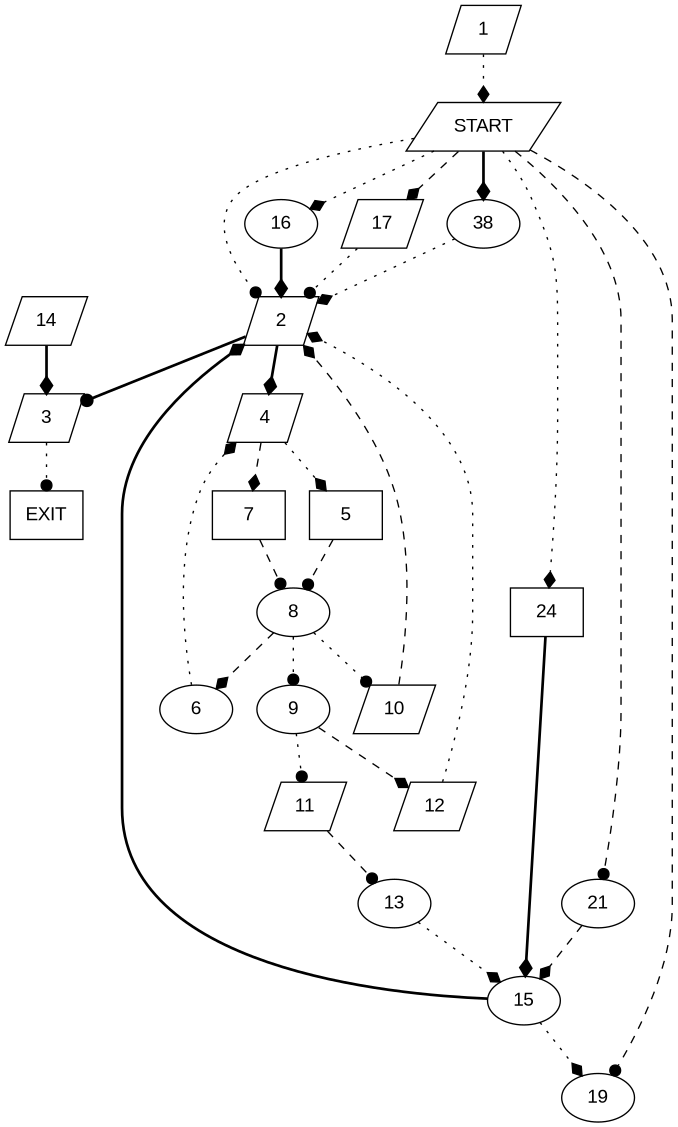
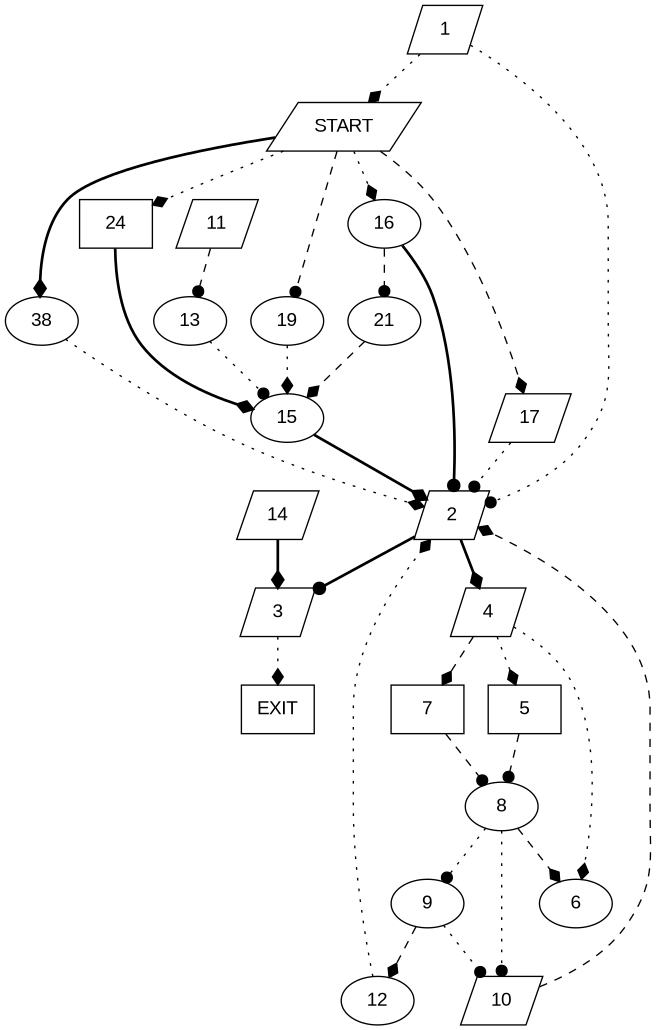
  digraph {
    fontname="Liberation Sans"
    node [fontname="Liberation Sans" shape=parallelogram]
    edge [arrowhead=diamond fontname="Liberation Sans" style=dotted]
    n1 [label=START]
    16 [shape=ellipse]
    17
    n4 [label=38 shape=ellipse]
    19 [shape=ellipse]
    n6 [label=24 shape=box]
    21 [shape=ellipse]
    1
    2
    15 [shape=ellipse]
    n11 [label=EXIT shape=box]
    3
    4
    5 [shape=box]
    6 [shape=ellipse]
    7 [shape=box]
    8 [shape=ellipse]
    9 [shape=ellipse]
    10
    11
-   12
+   12 [shape=ellipse]
    13 [shape=ellipse]
    14
    n1 -> 16
    n1 -> 17 [style=dashed]
    n1 -> n4 [style=bold]
    n1 -> 19 [arrowhead=dot style=dashed]
    n1 -> n6
-   n1 -> 21 [arrowhead=dot style=dashed]
-   16 -> 2 [style=bold]
+   16 -> 21 [arrowhead=dot style=dashed]
+   16 -> 2 [arrowhead=dot style=bold]
    17 -> 2 [arrowhead=dot]
    n4 -> 2
-   15 -> 19
+   19 -> 15
    n6 -> 15 [style=bold]
    21 -> 15 [style=dashed]
    1 -> n1
-   n1 -> 2 [arrowhead=dot]
+   1 -> 2 [arrowhead=dot]
    2 -> 3 [arrowhead=dot style=bold]
    2 -> 4 [style=bold]
    15 -> 2 [style=bold]
-   3 -> n11 [arrowhead=dot]
+   3 -> n11
    4 -> 5
-   6 -> 4
+   4 -> 6
    4 -> 7 [style=dashed]
    5 -> 8 [arrowhead=dot style=dashed]
    7 -> 8 [arrowhead=dot style=dashed]
    8 -> 6 [style=dashed]
    8 -> 9 [arrowhead=dot]
    8 -> 10 [arrowhead=dot]
-   9 -> 11 [arrowhead=dot]
+   9 -> 10 [arrowhead=dot]
    9 -> 12 [style=dashed]
    10 -> 2 [style=dashed]
    11 -> 13 [arrowhead=dot style=dashed]
    12 -> 2
-   13 -> 15
+   13 -> 15 [arrowhead=dot]
    14 -> 3 [style=bold]
  }
